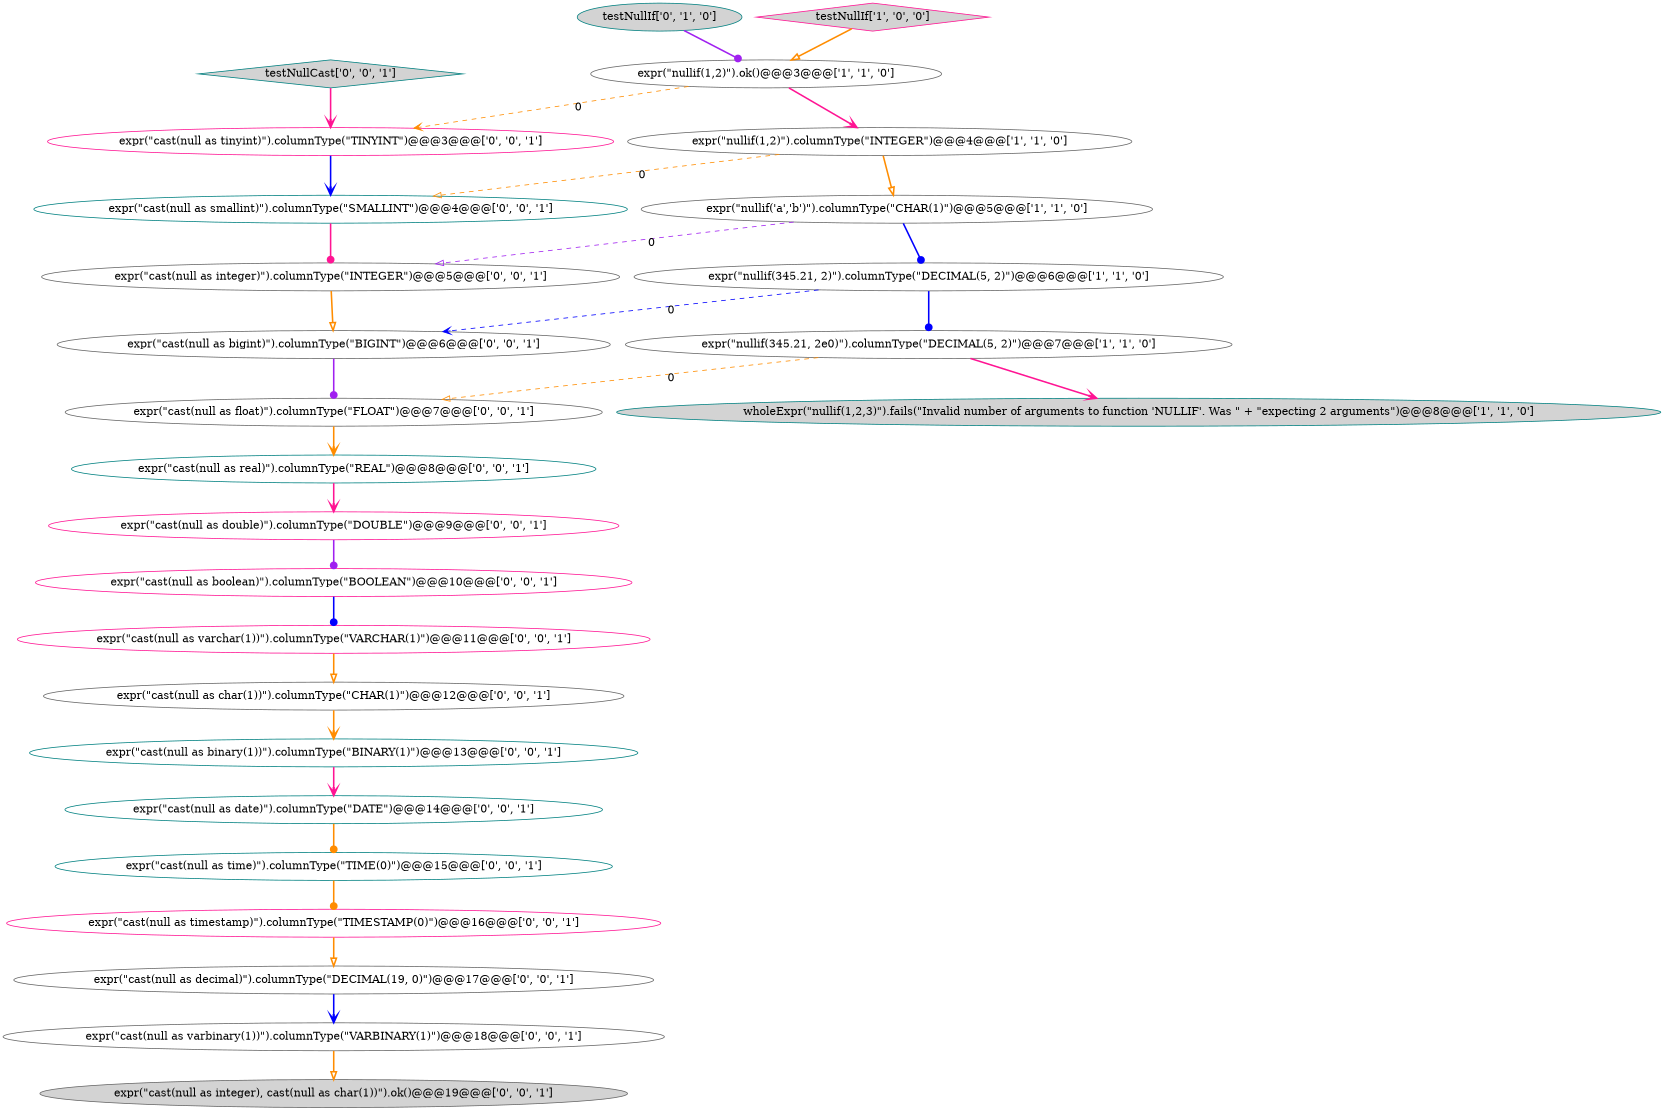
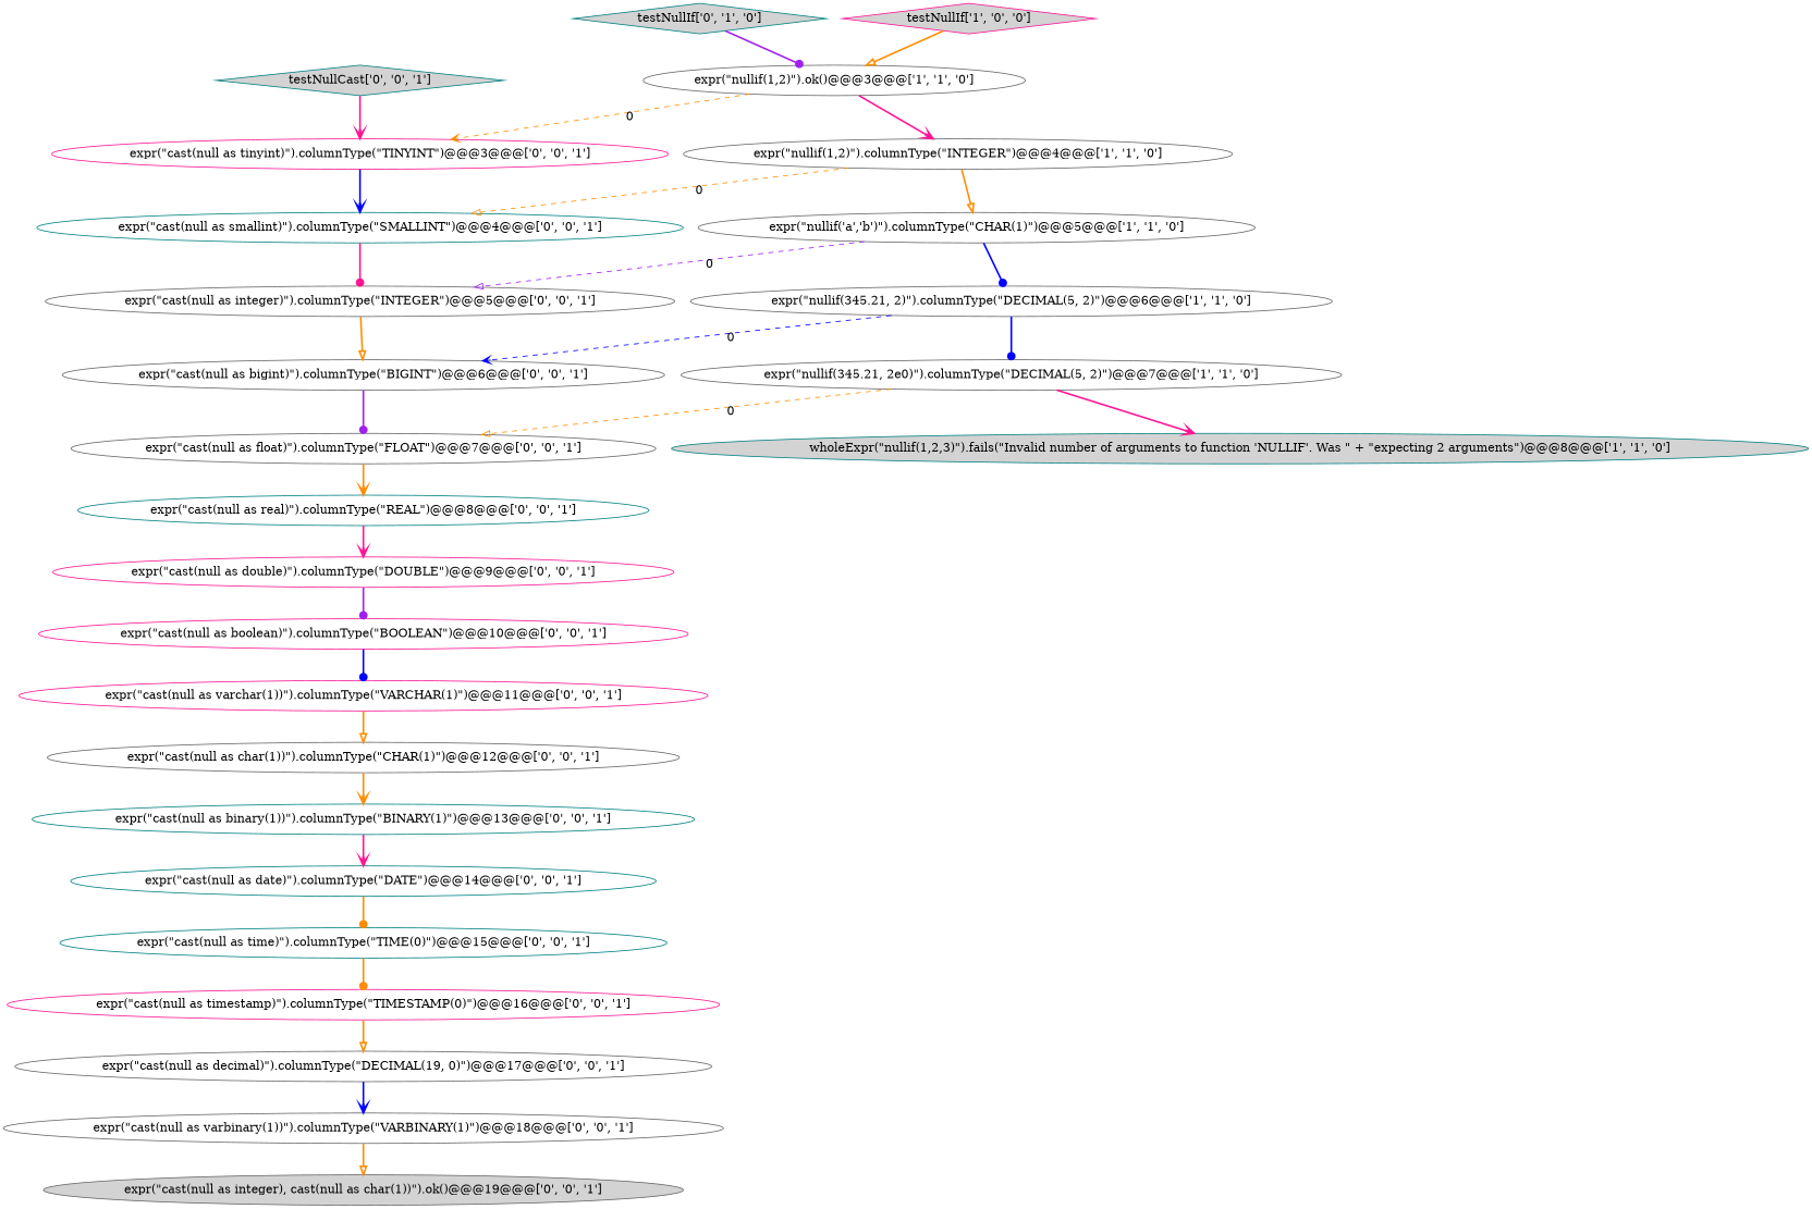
  digraph {
    node [fillcolor=white shape=ellipse style=filled color=gray40]
    edge [style=bold color=darkorange arrowhead=vee]
    n1 [label="expr(\"cast(null as varbinary(1))\").columnType(\"VARBINARY(1)\")@@@18@@@['0', '0', '1']"]
    n2 [fillcolor=lightgray label="expr(\"cast(null as integer), cast(null as char(1))\").ok()@@@19@@@['0', '0', '1']"]
    n3 [fillcolor=lightgray label="testNullCast['0', '0', '1']" shape=diamond color=teal]
    n4 [label="expr(\"cast(null as tinyint)\").columnType(\"TINYINT\")@@@3@@@['0', '0', '1']" color=deeppink]
    n5 [label="expr(\"nullif(1,2)\").ok()@@@3@@@['1', '1', '0']"]
    n6 [label="expr(\"nullif(1,2)\").columnType(\"INTEGER\")@@@4@@@['1', '1', '0']"]
    n7 [label="expr(\"cast(null as smallint)\").columnType(\"SMALLINT\")@@@4@@@['0', '0', '1']" color=teal]
    n8 [label="expr(\"cast(null as integer)\").columnType(\"INTEGER\")@@@5@@@['0', '0', '1']"]
    n9 [label="expr(\"cast(null as float)\").columnType(\"FLOAT\")@@@7@@@['0', '0', '1']"]
    n10 [label="expr(\"cast(null as real)\").columnType(\"REAL\")@@@8@@@['0', '0', '1']" color=teal]
    n11 [label="expr(\"nullif('a','b')\").columnType(\"CHAR(1)\")@@@5@@@['1', '1', '0']"]
    n12 [label="expr(\"nullif(345.21, 2)\").columnType(\"DECIMAL(5, 2)\")@@@6@@@['1', '1', '0']"]
    n13 [fillcolor=lightgray label="wholeExpr(\"nullif(1,2,3)\").fails(\"Invalid number of arguments to function 'NULLIF'. Was \" + \"expecting 2 arguments\")@@@8@@@['1', '1', '0']" color=teal]
    n14 [label="expr(\"cast(null as binary(1))\").columnType(\"BINARY(1)\")@@@13@@@['0', '0', '1']" color=teal]
    n15 [label="expr(\"cast(null as date)\").columnType(\"DATE\")@@@14@@@['0', '0', '1']" color=teal]
    n16 [label="expr(\"nullif(345.21, 2e0)\").columnType(\"DECIMAL(5, 2)\")@@@7@@@['1', '1', '0']"]
    n17 [label="expr(\"cast(null as bigint)\").columnType(\"BIGINT\")@@@6@@@['0', '0', '1']"]
    n18 [label="expr(\"cast(null as time)\").columnType(\"TIME(0)\")@@@15@@@['0', '0', '1']" color=teal]
    n19 [label="expr(\"cast(null as timestamp)\").columnType(\"TIMESTAMP(0)\")@@@16@@@['0', '0', '1']" color=deeppink]
    n20 [label="expr(\"cast(null as double)\").columnType(\"DOUBLE\")@@@9@@@['0', '0', '1']" color=deeppink]
    n21 [label="expr(\"cast(null as boolean)\").columnType(\"BOOLEAN\")@@@10@@@['0', '0', '1']" color=deeppink]
    n22 [label="expr(\"cast(null as varchar(1))\").columnType(\"VARCHAR(1)\")@@@11@@@['0', '0', '1']" color=deeppink]
    n23 [label="expr(\"cast(null as char(1))\").columnType(\"CHAR(1)\")@@@12@@@['0', '0', '1']"]
-   n24 [fillcolor=lightgray label="testNullIf['0', '1', '0']" color=teal]
+   n24 [fillcolor=lightgray label="testNullIf['0', '1', '0']" shape=diamond color=teal]
    n25 [label="expr(\"cast(null as decimal)\").columnType(\"DECIMAL(19, 0)\")@@@17@@@['0', '0', '1']"]
    n26 [fillcolor=lightgray label="testNullIf['1', '0', '0']" shape=diamond color=deeppink]
    n1 -> n2 [arrowhead=onormal]
    n3 -> n4 [color=deeppink]
    n4 -> n7 [color=blue]
    n5 -> n4 [label=0 style=dashed]
    n5 -> n6 [color=deeppink]
    n6 -> n7 [label=0 style=dashed arrowhead=onormal]
    n6 -> n11 [arrowhead=onormal]
    n7 -> n8 [color=deeppink arrowhead=dot]
    n8 -> n17 [arrowhead=onormal]
    n9 -> n10
    n10 -> n20 [color=deeppink]
    n11 -> n8 [label=0 style=dashed color=purple arrowhead=onormal]
    n11 -> n12 [color=blue arrowhead=dot]
    n12 -> n16 [color=blue arrowhead=dot]
    n12 -> n17 [label=0 style=dashed color=blue]
    n14 -> n15 [color=deeppink]
    n15 -> n18 [arrowhead=dot]
    n16 -> n9 [label=0 style=dashed arrowhead=onormal]
    n16 -> n13 [color=deeppink]
    n17 -> n9 [color=purple arrowhead=dot]
    n18 -> n19 [arrowhead=dot]
    n19 -> n25 [arrowhead=onormal]
    n20 -> n21 [color=purple arrowhead=dot]
    n21 -> n22 [color=blue arrowhead=dot]
    n22 -> n23 [arrowhead=onormal]
    n23 -> n14
    n24 -> n5 [color=purple arrowhead=dot]
    n25 -> n1 [color=blue]
    n26 -> n5 [arrowhead=onormal]
  }
